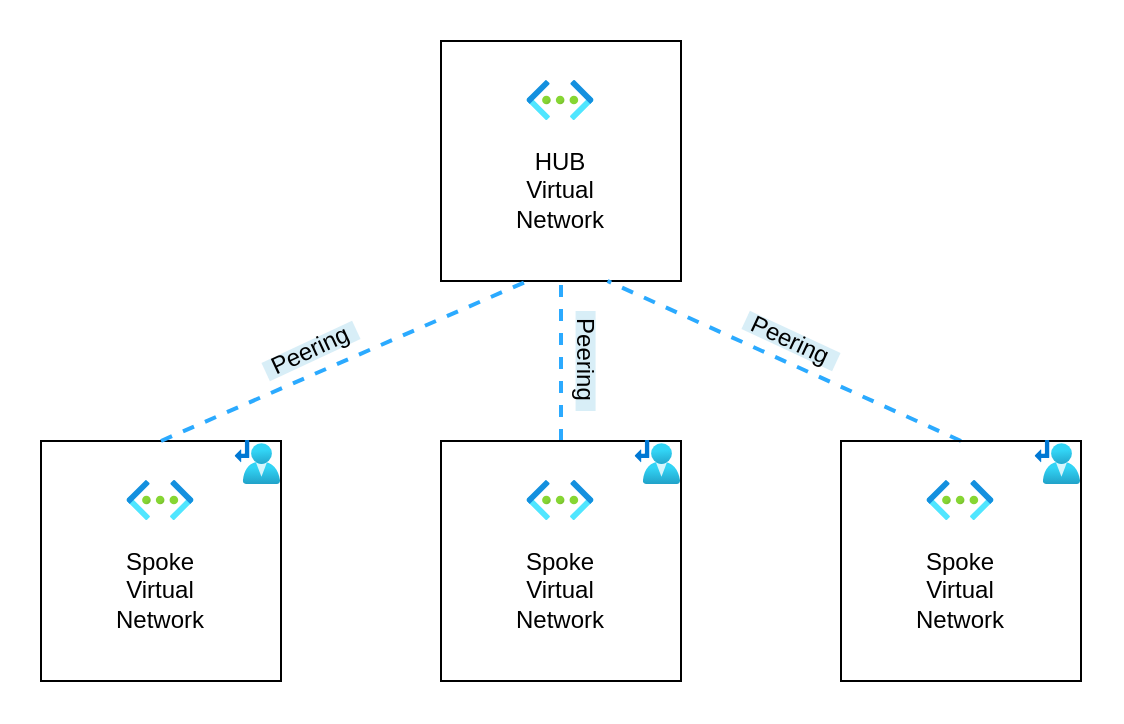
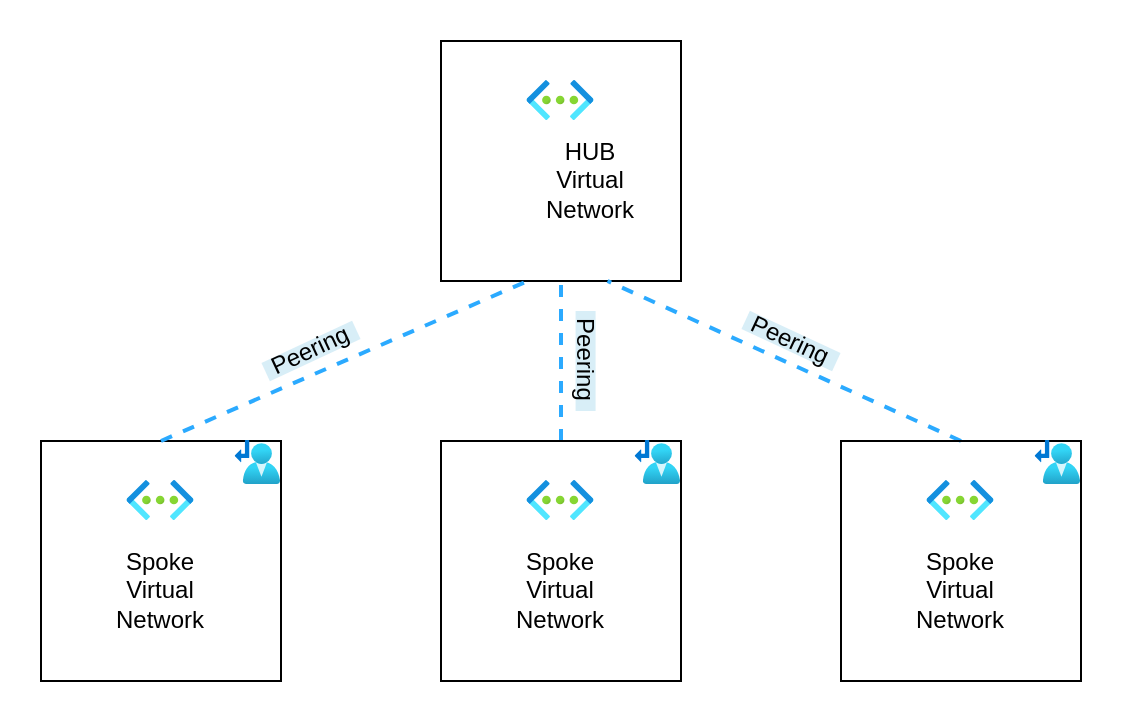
  <mxCell id="0" />
  <mxCell id="1" parent="0" />
  <mxCell id="2" value="" style="rounded=0;whiteSpace=wrap;html=1;fillColor=none;" vertex="1" parent="1"><mxGeometry x="220" y="20" width="120" height="120" as="geometry" /></mxCell>
  <mxCell id="3" value="" style="image;aspect=fixed;html=1;points=[];align=center;fontSize=12;image=img/lib/azure2/networking/Virtual_Networks.svg;" vertex="1" parent="1"><mxGeometry x="263.25" y="40" width="33.5" height="20" as="geometry" /></mxCell>
- <mxCell id="4" value="HUB Virtual Network" style="text;strokeColor=none;align=center;fillColor=none;html=1;verticalAlign=middle;whiteSpace=wrap;rounded=0;" vertex="1" parent="1"><mxGeometry x="250" y="80" width="60" height="30" as="geometry" /></mxCell>
+ <mxCell id="4" value="HUB Virtual Network" style="text;strokeColor=none;align=center;fillColor=none;html=1;verticalAlign=middle;whiteSpace=wrap;rounded=0;" vertex="1" parent="1"><mxGeometry x="265" y="75" width="60" height="30" as="geometry" /></mxCell>
  <mxCell id="5" value="" style="rounded=0;whiteSpace=wrap;html=1;fillColor=none;" vertex="1" parent="1"><mxGeometry x="20" y="220" width="120" height="120" as="geometry" /></mxCell>
  <mxCell id="6" value="" style="image;aspect=fixed;html=1;points=[];align=center;fontSize=12;image=img/lib/azure2/networking/Virtual_Networks.svg;" vertex="1" parent="1"><mxGeometry x="63.25" y="240" width="33.5" height="20" as="geometry" /></mxCell>
  <mxCell id="7" value="Spoke Virtual Network" style="text;strokeColor=none;align=center;fillColor=none;html=1;verticalAlign=middle;whiteSpace=wrap;rounded=0;" vertex="1" parent="1"><mxGeometry x="50" y="280" width="60" height="30" as="geometry" /></mxCell>
  <mxCell id="8" value="" style="endArrow=none;dashed=1;html=1;rounded=0;exitX=0.5;exitY=0;exitDx=0;exitDy=0;strokeColor=#2BAAFF;strokeWidth=2;" edge="1" parent="1" source="5"><mxGeometry width="50" height="50" relative="1" as="geometry"><mxPoint x="213.25" y="190" as="sourcePoint" /><mxPoint x="263.25" y="140" as="targetPoint" /></mxGeometry></mxCell>
  <mxCell id="9" value="" style="endArrow=none;dashed=1;html=1;rounded=0;exitX=0.5;exitY=0;exitDx=0;exitDy=0;strokeColor=#2BAAFF;strokeWidth=2;" edge="1" parent="1" source="14"><mxGeometry width="50" height="50" relative="1" as="geometry"><mxPoint x="460" y="220" as="sourcePoint" /><mxPoint x="303.25" y="140" as="targetPoint" /></mxGeometry></mxCell>
  <mxCell id="10" value="" style="endArrow=none;dashed=1;html=1;rounded=0;strokeColor=#2BAAFF;strokeWidth=2;" edge="1" parent="1"><mxGeometry width="50" height="50" relative="1" as="geometry"><mxPoint x="280" y="220" as="sourcePoint" /><mxPoint x="280" y="140" as="targetPoint" /></mxGeometry></mxCell>
  <mxCell id="11" value="" style="rounded=0;whiteSpace=wrap;html=1;fillColor=none;" vertex="1" parent="1"><mxGeometry x="220" y="220" width="120" height="120" as="geometry" /></mxCell>
  <mxCell id="12" value="" style="image;aspect=fixed;html=1;points=[];align=center;fontSize=12;image=img/lib/azure2/networking/Virtual_Networks.svg;" vertex="1" parent="1"><mxGeometry x="263.25" y="240" width="33.5" height="20" as="geometry" /></mxCell>
  <mxCell id="13" value="Spoke Virtual Network" style="text;strokeColor=none;align=center;fillColor=none;html=1;verticalAlign=middle;whiteSpace=wrap;rounded=0;" vertex="1" parent="1"><mxGeometry x="250" y="280" width="60" height="30" as="geometry" /></mxCell>
  <mxCell id="14" value="" style="rounded=0;whiteSpace=wrap;html=1;fillColor=none;" vertex="1" parent="1"><mxGeometry x="420" y="220" width="120" height="120" as="geometry" /></mxCell>
  <mxCell id="15" value="" style="image;aspect=fixed;html=1;points=[];align=center;fontSize=12;image=img/lib/azure2/networking/Virtual_Networks.svg;" vertex="1" parent="1"><mxGeometry x="463.25" y="240" width="33.5" height="20" as="geometry" /></mxCell>
  <mxCell id="16" value="Spoke Virtual Network" style="text;strokeColor=none;align=center;fillColor=none;html=1;verticalAlign=middle;whiteSpace=wrap;rounded=0;" vertex="1" parent="1"><mxGeometry x="450" y="280" width="60" height="30" as="geometry" /></mxCell>
  <mxCell id="17" value="" style="image;aspect=fixed;html=1;points=[];align=center;fontSize=12;image=img/lib/azure2/networking/Route_Tables.svg;" vertex="1" parent="1"><mxGeometry x="517.29" y="220" width="22.71" height="22" as="geometry" /></mxCell>
  <mxCell id="18" value="" style="image;aspect=fixed;html=1;points=[];align=center;fontSize=12;image=img/lib/azure2/networking/Route_Tables.svg;" vertex="1" parent="1"><mxGeometry x="317.29" y="220" width="22.71" height="22" as="geometry" /></mxCell>
  <mxCell id="19" value="" style="image;aspect=fixed;html=1;points=[];align=center;fontSize=12;image=img/lib/azure2/networking/Route_Tables.svg;" vertex="1" parent="1"><mxGeometry x="117.29" y="220" width="22.71" height="22" as="geometry" /></mxCell>
  <mxCell id="20" value="Peering" style="text;strokeColor=none;align=center;fillColor=#b1ddf0;html=1;verticalAlign=middle;whiteSpace=wrap;rounded=0;rotation=90;strokeOpacity=50;fillOpacity=50;" vertex="1" parent="1"><mxGeometry x="267.29" y="175" width="50" height="10" as="geometry" /></mxCell>
  <mxCell id="21" value="Peering" style="text;strokeColor=none;align=center;fillColor=#b1ddf0;html=1;verticalAlign=middle;whiteSpace=wrap;rounded=0;rotation=-25;strokeOpacity=50;fillOpacity=50;" vertex="1" parent="1"><mxGeometry x="130" y="170" width="50" height="10" as="geometry" /></mxCell>
  <mxCell id="22" value="Peering" style="text;strokeColor=none;align=center;fillColor=#b1ddf0;html=1;verticalAlign=middle;whiteSpace=wrap;rounded=0;rotation=25;strokeOpacity=50;fillOpacity=50;" vertex="1" parent="1"><mxGeometry x="370" y="165" width="50" height="10" as="geometry" /></mxCell>
